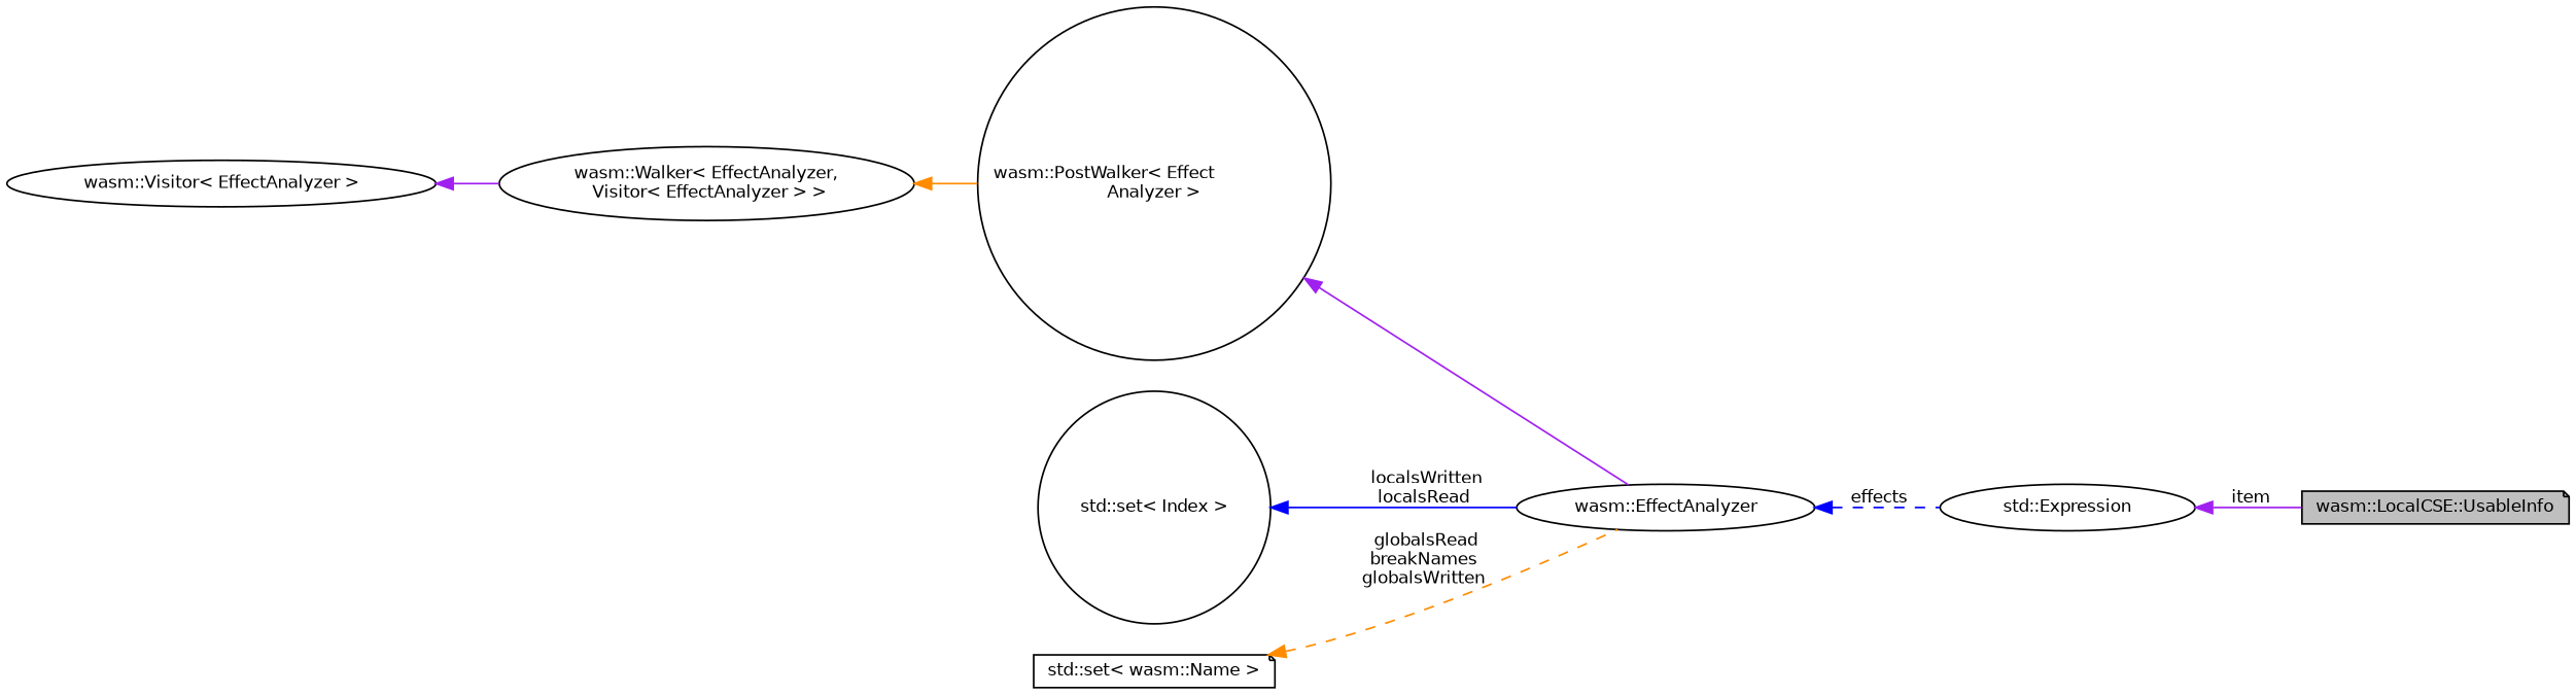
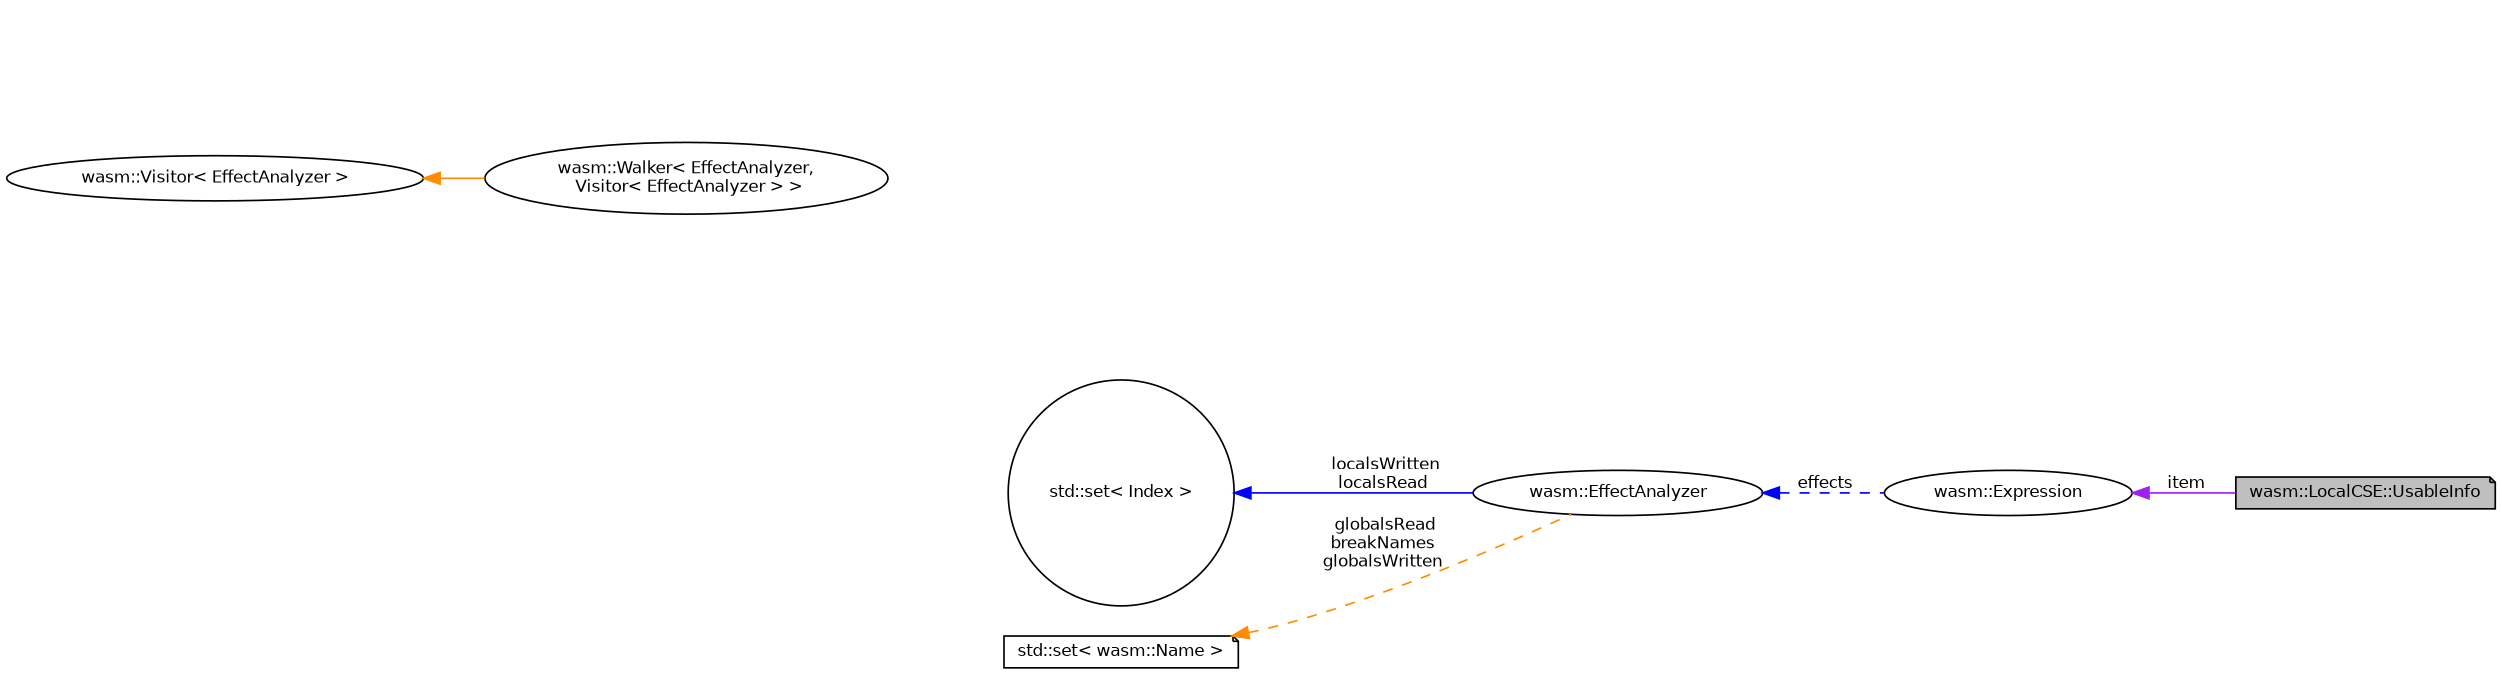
  digraph {
    rankdir=LR
    node [color=black fillcolor=white fontname=Helvetica fontsize=10 shape=ellipse style=filled]
    edge [color=purple dir=back fontname=Helvetica fontsize=10 labelfontname=Helvetica labelfontsize=10 style=solid]
    n1 [fillcolor=grey75 fontcolor=black height=0.2 label="wasm::LocalCSE::UsableInfo" shape=note width=0.4]
-   n2 [height=0.2 label="std::Expression" width=0.4]
+   n2 [height=0.2 label="wasm::Expression" width=0.4]
    n3 [height=0.2 label="wasm::EffectAnalyzer" width=0.4]
-   n4 [height=0.2 label="wasm::PostWalker\< Effect\lAnalyzer \>" shape=circle width=0.4]
    n5 [height=0.2 label="wasm::Walker\< EffectAnalyzer,\l Visitor\< EffectAnalyzer \> \>" width=0.4]
    n6 [height=0.2 label="wasm::Visitor\< EffectAnalyzer \>" width=0.4]
    n7 [height=0.2 label="std::set\< Index \>" shape=circle width=0.4]
    n8 [height=0.2 label="std::set\< wasm::Name \>" shape=note width=0.4]
    n2 -> n1 [label=" item"]
    n3 -> n2 [color=blue label=" effects" style=dashed]
-   n4 -> n3
-   n5 -> n4 [color=darkorange]
-   n6 -> n5
+   n6 -> n5 [color=darkorange]
    n7 -> n3 [color=blue label=" localsWritten\nlocalsRead"]
    n8 -> n3 [color=darkorange label=" globalsRead\nbreakNames\nglobalsWritten" style=dashed]
  }
